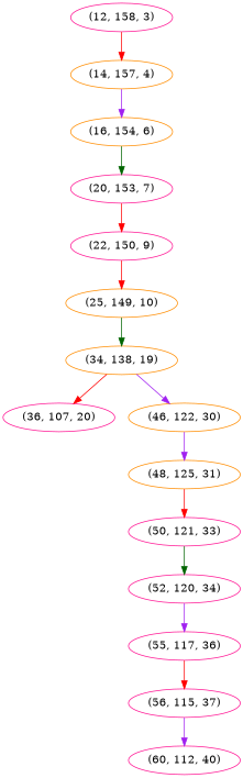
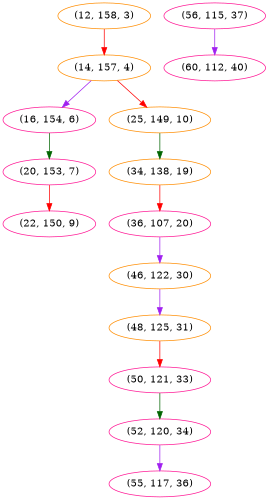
  digraph {
    node [color=deeppink]
    edge [color=red]
    "(14, 157, 4)" [color=darkorange]
-   "(12, 158, 3)"
-   "(16, 154, 6)" [color=darkorange]
+   "(12, 158, 3)" [color=darkorange]
+   "(16, 154, 6)"
    "(20, 153, 7)"
    "(22, 150, 9)"
    "(25, 149, 10)" [color=darkorange]
    "(34, 138, 19)" [color=darkorange]
    n8 [label="(36, 107, 20)"]
    n9 [color=darkorange label="(46, 122, 30)"]
    "(48, 125, 31)" [color=darkorange]
    "(50, 121, 33)"
    "(52, 120, 34)"
    "(55, 117, 36)"
    "(56, 115, 37)"
    "(60, 112, 40)"
    "(14, 157, 4)" -> "(16, 154, 6)" [color=purple]
    "(12, 158, 3)" -> "(14, 157, 4)"
    "(16, 154, 6)" -> "(20, 153, 7)" [color=darkgreen]
    "(20, 153, 7)" -> "(22, 150, 9)"
-   "(22, 150, 9)" -> "(25, 149, 10)"
+   "(14, 157, 4)" -> "(25, 149, 10)"
    "(25, 149, 10)" -> "(34, 138, 19)" [color=darkgreen]
    "(34, 138, 19)" -> n8
-   "(34, 138, 19)" -> n9 [color=purple]
+   n8 -> n9 [color=purple]
    n9 -> "(48, 125, 31)" [color=purple]
    "(48, 125, 31)" -> "(50, 121, 33)"
    "(50, 121, 33)" -> "(52, 120, 34)" [color=darkgreen]
    "(52, 120, 34)" -> "(55, 117, 36)" [color=purple]
-   "(55, 117, 36)" -> "(56, 115, 37)"
    "(56, 115, 37)" -> "(60, 112, 40)" [color=purple]
  }
